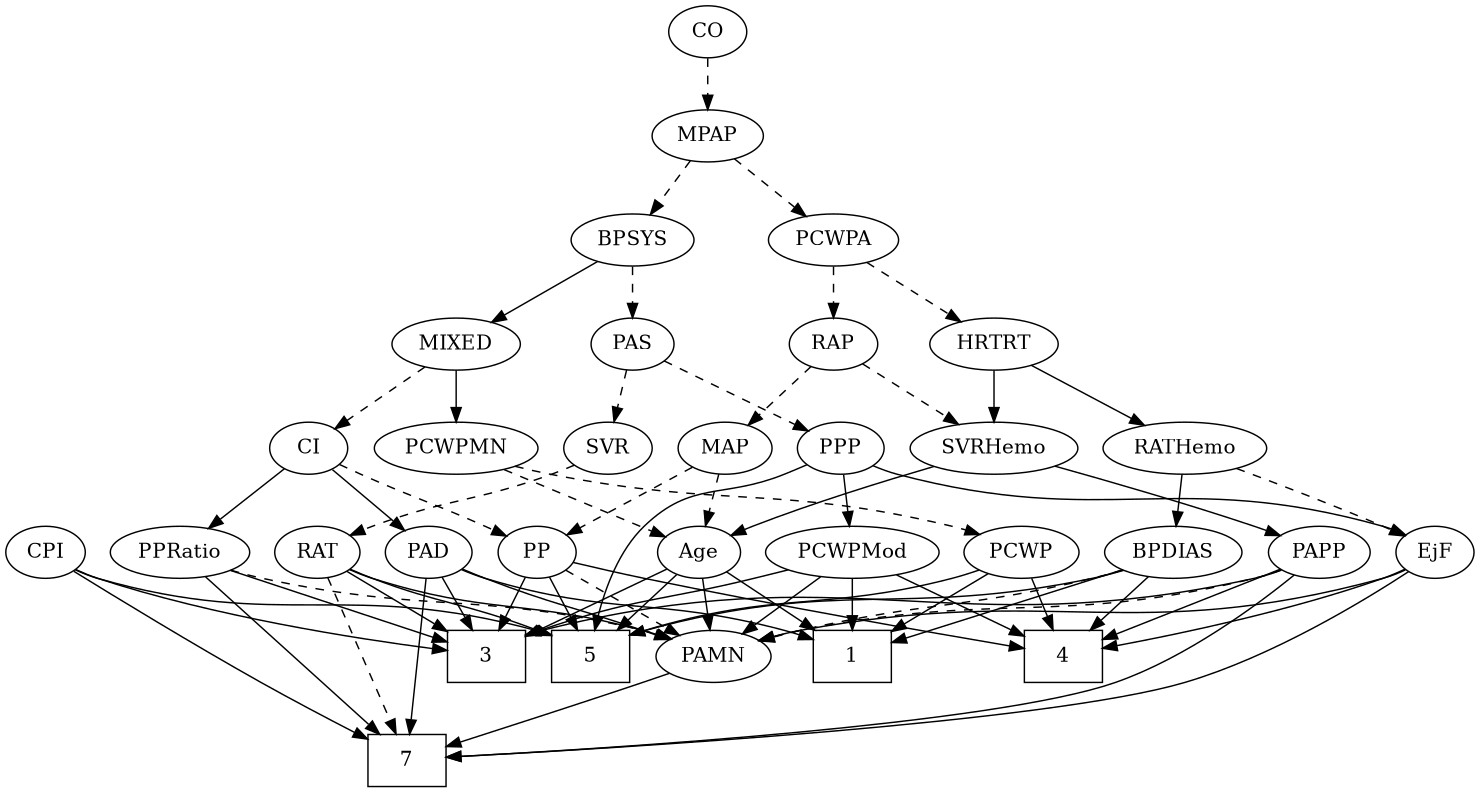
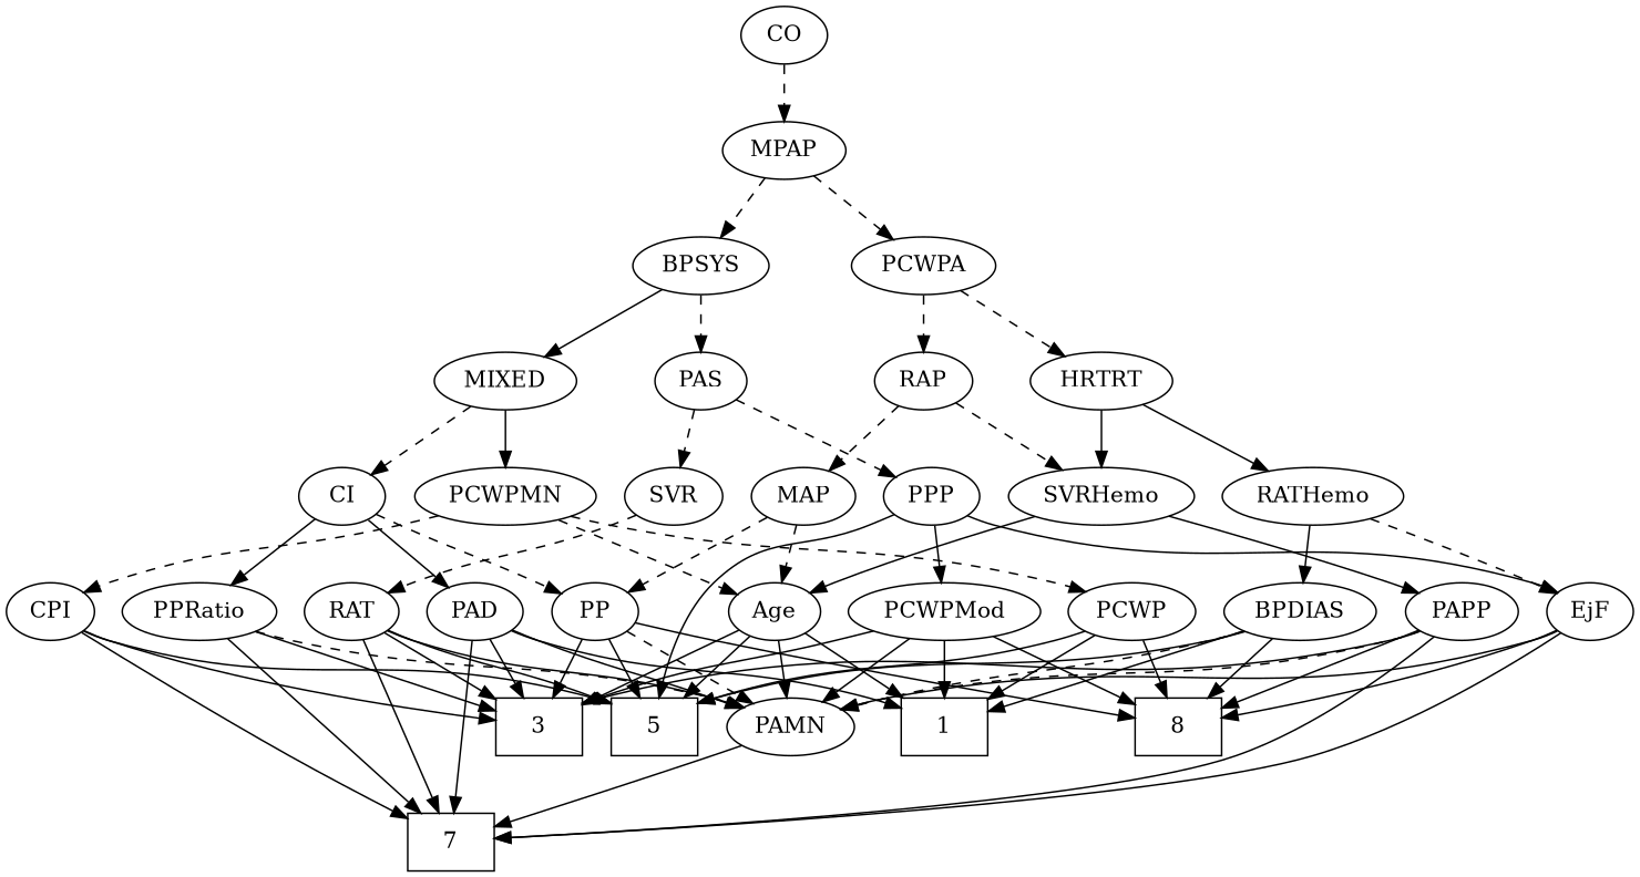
  strict digraph {
    edge [style=solid]
    1 [height=0.5 shape=box width=0.75]
    n2 [height=0.5 label=7 shape=box width=0.75]
    3 [height=0.5 shape=box width=0.75]
-   4 [height=0.5 shape=box width=0.75]
+   4 [height=0.5 shape=box width=0.75 label=8]
    5 [height=0.5 shape=box width=0.75]
    Age [height=0.5 width=0.75]
    PAMN [height=0.5 width=1.011]
    EjF [height=0.5 width=0.75]
    RAP [height=0.5 width=0.77632]
    SVRHemo [height=0.5 width=1.3902]
    MAP [height=0.5 width=0.84854]
    PAPP [height=0.5 width=0.88464]
    PP [height=0.5 width=0.75]
    MIXED [height=0.5 width=1.1193]
    PCWPMN [height=0.5 width=1.3902]
    CI [height=0.5 width=0.75]
    CPI [height=0.5 width=0.75]
    PCWP [height=0.5 width=0.97491]
    PAD [height=0.5 width=0.79437]
    PPRatio [height=0.5 width=1.1013]
    MPAP [height=0.5 width=0.97491]
    BPSYS [height=0.5 width=1.0471]
    PCWPA [height=0.5 width=1.1555]
    PAS [height=0.5 width=0.75]
    HRTRT [height=0.5 width=1.1013]
    SVR [height=0.5 width=0.77632]
    PPP [height=0.5 width=0.75]
    RATHemo [height=0.5 width=1.3721]
    RAT [height=0.5 width=0.75827]
    PCWPMod [height=0.5 width=1.4443]
    CO [height=0.5 width=0.75]
    BPDIAS [height=0.5 width=1.1735]
    Age -> 1
    Age -> 3
    Age -> 5
    Age -> PAMN
    PAMN -> n2
    EjF -> n2
    EjF -> 4
    EjF -> PAMN
    RAP -> SVRHemo [style=dashed]
    RAP -> MAP [style=dashed]
    SVRHemo -> Age
    SVRHemo -> PAPP
    MAP -> Age [style=dashed]
    MAP -> PP [style=dashed]
    PAPP -> n2
    PAPP -> 3
    PAPP -> 4
    PAPP -> PAMN [style=dashed]
    PP -> 3
    PP -> 4
    PP -> 5
    PP -> PAMN [style=dashed]
    MIXED -> PCWPMN
    MIXED -> CI [style=dashed]
    PCWPMN -> Age [style=dashed]
+   PCWPMN -> CPI [style=dashed]
    PCWPMN -> PCWP [style=dashed]
    CI -> PP [style=dashed]
    CI -> PAD
    CI -> PPRatio
    CPI -> n2
    CPI -> 3
    CPI -> 5
    PCWP -> 1
    PCWP -> 4
    PCWP -> 5
    PAD -> 1
    PAD -> n2
    PAD -> 3
    PAD -> PAMN
    PPRatio -> n2
    PPRatio -> 3
    PPRatio -> PAMN [style=dashed]
    MPAP -> BPSYS [style=dashed]
    MPAP -> PCWPA [style=dashed]
    BPSYS -> MIXED
    BPSYS -> PAS [style=dashed]
    PCWPA -> RAP [style=dashed]
    PCWPA -> HRTRT [style=dashed]
    PAS -> SVR [style=dashed]
    PAS -> PPP [style=dashed]
    HRTRT -> SVRHemo
    HRTRT -> RATHemo
    SVR -> RAT [style=dashed]
    PPP -> 5
    PPP -> EjF
    PPP -> PCWPMod
    RATHemo -> EjF [style=dashed]
    RATHemo -> BPDIAS
-   RAT -> n2 [style=dashed]
+   RAT -> n2
    RAT -> 3
    RAT -> 5
    RAT -> PAMN
    PCWPMod -> 1
    PCWPMod -> 3
    PCWPMod -> 4
    PCWPMod -> PAMN
    CO -> MPAP [style=dashed]
    BPDIAS -> 1
    BPDIAS -> 4
    BPDIAS -> 5
    BPDIAS -> PAMN [style=dashed]
  }
